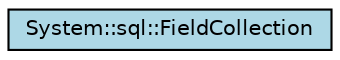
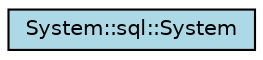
  digraph {
    rankdir=LR
-   n1 [color=black fillcolor=lightblue fontname=Helvetica fontsize=10 height=0.2 label="System::sql::FieldCollection" shape=record style=filled width=0.4]
+   n1 [color=black fillcolor=lightblue fontname=Helvetica fontsize=10 height=0.2 label="System::sql::System" shape=record style=filled width=0.4]
  }
